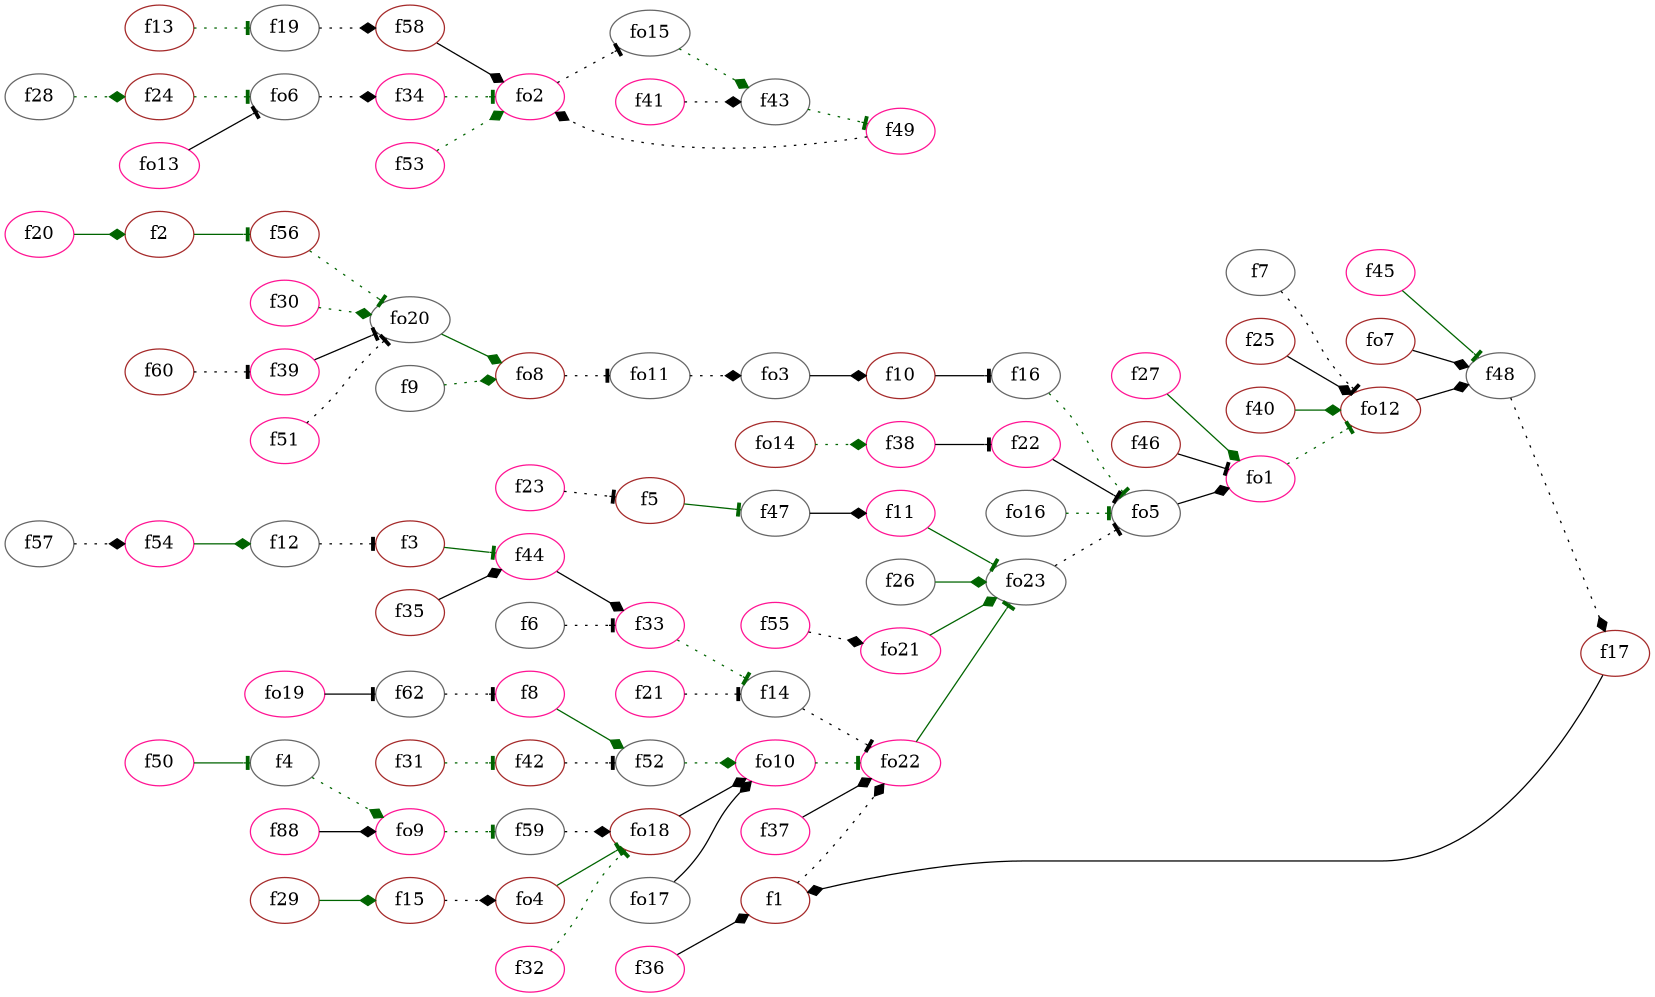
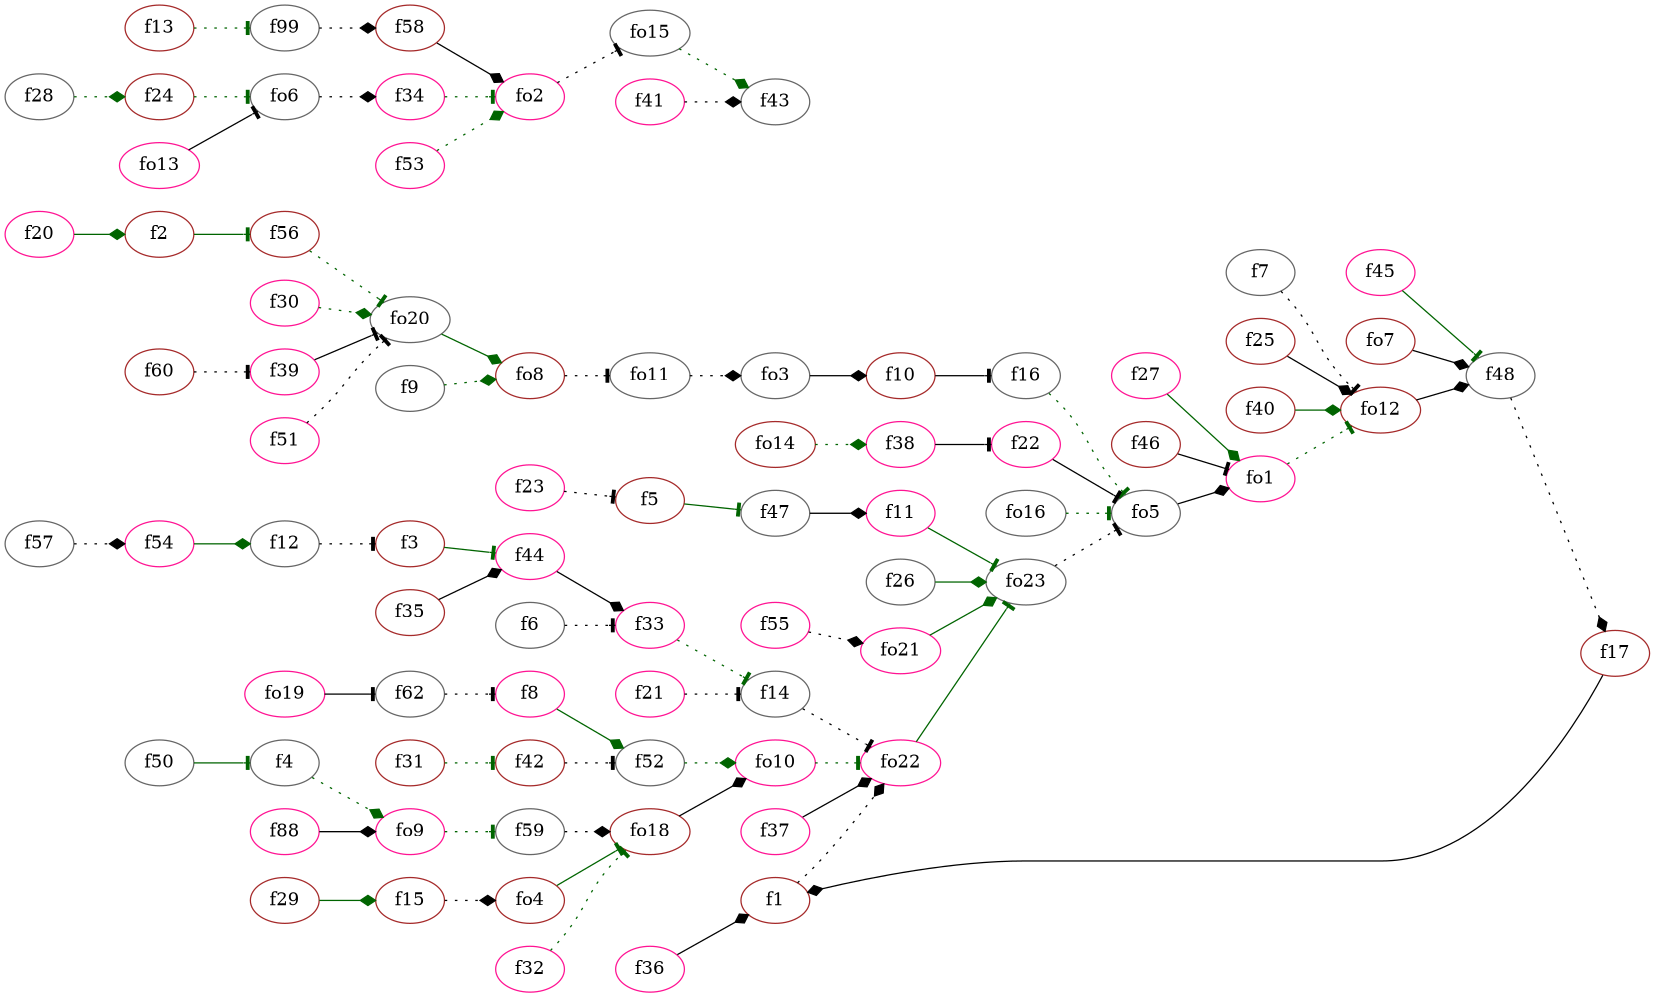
  strict digraph {
    rankdir=LR
    node [color=deeppink]
    edge [arrowhead=diamond color=black style=dotted weight=2]
    f1 [color=brown]
    fo22
    fo23 [color=gray40]
    f2 [color=brown]
    f56 [color=brown]
    fo20 [color=gray40]
    f3 [color=brown]
    f44
    f33
    f4 [color=gray40]
    fo9
    f59 [color=gray40]
    f5 [color=brown]
    f47 [color=gray40]
    f11
    f6 [color=gray40]
    f14 [color=gray40]
    f7 [color=gray40]
    fo12 [color=brown]
    f48 [color=gray40]
    f52 [color=gray40]
    f8
    fo10
    f9 [color=gray40]
    fo8 [color=brown]
    fo11 [color=gray40]
    f10 [color=brown]
    f16 [color=gray40]
    fo5 [color=gray40]
    f12 [color=gray40]
    f13 [color=brown]
-   f19 [color=gray40]
+   f19 [color=gray40 label=f99]
    f58 [color=brown]
    f15 [color=brown]
    fo4 [color=brown]
    fo18 [color=brown]
    fo1
    f17 [color=brown]
    n39 [label=f88]
    fo2
    f20
    f21
    f22
    f23
    f24 [color=brown]
    fo6 [color=gray40]
    f34
    f25 [color=brown]
    f26 [color=gray40]
    f27
    f28 [color=gray40]
    f29 [color=brown]
    f30
    f31 [color=brown]
    f42 [color=brown]
    f32
    fo15 [color=gray40]
    f35 [color=brown]
    f36
    f37
    f38
    f39
    f40 [color=brown]
    f43 [color=gray40]
    f41
-   f49
    f45
    f46 [color=brown]
-   f50
+   f50 [color=gray40]
    f51
    f53
    f54
    f55
    fo21
    f57 [color=gray40]
    f60 [color=brown]
    f62 [color=gray40]
    fo3 [color=gray40]
    fo7 [color=brown]
    fo13
    fo14 [color=brown]
    fo16 [color=gray40]
-   fo17 [color=gray40]
    fo19
    f1 -> fo22
    fo22 -> fo23 [arrowhead=tee color=darkgreen style=solid]
    fo23 -> fo5 [arrowhead=tee]
    f2 -> f56 [arrowhead=tee color=darkgreen style=solid]
    f56 -> fo20 [arrowhead=tee color=darkgreen]
    fo20 -> fo8 [color=darkgreen style=solid]
    f3 -> f44 [arrowhead=tee color=darkgreen style=solid]
    f44 -> f33 [style=solid]
    f33 -> f14 [arrowhead=tee color=darkgreen]
    f4 -> fo9 [color=darkgreen]
    fo9 -> f59 [arrowhead=tee color=darkgreen]
    f59 -> fo18
    f5 -> f47 [arrowhead=tee color=darkgreen style=solid]
    f47 -> f11 [style=solid]
    f11 -> fo23 [arrowhead=tee color=darkgreen style=solid]
    f6 -> f33 [arrowhead=tee]
    f14 -> fo22 [arrowhead=tee]
    f7 -> fo12 [arrowhead=tee]
    fo12 -> f48 [style=solid]
    f48 -> f17
    f52 -> fo10 [color=darkgreen]
    f8 -> f52 [color=darkgreen style=solid]
    fo10 -> fo22 [arrowhead=tee color=darkgreen]
    f9 -> fo8 [color=darkgreen]
    fo8 -> fo11 [arrowhead=tee]
    fo11 -> fo3
    f10 -> f16 [arrowhead=tee style=solid]
    f16 -> fo5 [arrowhead=tee color=darkgreen]
    fo5 -> fo1 [style=solid]
    f12 -> f3 [arrowhead=tee]
    f13 -> f19 [arrowhead=tee color=darkgreen]
    f19 -> f58
    f58 -> fo2 [style=solid]
    f15 -> fo4
    fo4 -> fo18 [arrowhead=tee color=darkgreen style=solid]
    fo18 -> fo10 [style=solid]
    fo1 -> fo12 [arrowhead=tee color=darkgreen]
    f17 -> f1 [style=solid]
    n39 -> fo9 [style=solid]
    fo2 -> fo15 [arrowhead=tee]
    f20 -> f2 [color=darkgreen style=solid]
    f21 -> f14 [arrowhead=tee]
    f22 -> fo5 [arrowhead=tee style=solid]
    f23 -> f5 [arrowhead=tee]
    f24 -> fo6 [arrowhead=tee color=darkgreen]
    fo6 -> f34
    f34 -> fo2 [arrowhead=tee color=darkgreen]
    f25 -> fo12 [style=solid]
    f26 -> fo23 [color=darkgreen style=solid]
    f27 -> fo1 [color=darkgreen style=solid]
    f28 -> f24 [color=darkgreen]
    f29 -> f15 [color=darkgreen style=solid]
    f30 -> fo20 [color=darkgreen]
    f31 -> f42 [arrowhead=tee color=darkgreen]
    f42 -> f52 [arrowhead=tee]
    f32 -> fo18 [arrowhead=tee color=darkgreen]
    fo15 -> f43 [color=darkgreen]
    f35 -> f44 [style=solid]
    f36 -> f1 [style=solid]
    f37 -> fo22 [style=solid]
    f38 -> f22 [arrowhead=tee style=solid]
    f39 -> fo20 [arrowhead=tee style=solid]
    f40 -> fo12 [color=darkgreen style=solid]
-   f43 -> f49 [arrowhead=tee color=darkgreen]
    f41 -> f43
-   f49 -> fo2
    f45 -> f48 [arrowhead=tee color=darkgreen style=solid]
    f46 -> fo1 [arrowhead=tee style=solid]
    f50 -> f4 [arrowhead=tee color=darkgreen style=solid]
    f51 -> fo20 [arrowhead=tee]
    f53 -> fo2 [color=darkgreen]
    f54 -> f12 [color=darkgreen style=solid]
    f55 -> fo21
    fo21 -> fo23 [color=darkgreen style=solid]
    f57 -> f54
    f60 -> f39 [arrowhead=tee]
    f62 -> f8 [arrowhead=tee]
    fo3 -> f10 [style=solid]
    fo7 -> f48 [style=solid]
    fo13 -> fo6 [arrowhead=tee style=solid]
    fo14 -> f38 [color=darkgreen]
    fo16 -> fo5 [arrowhead=tee color=darkgreen]
-   fo17 -> fo10 [style=solid]
    fo19 -> f62 [arrowhead=tee style=solid]
  }
